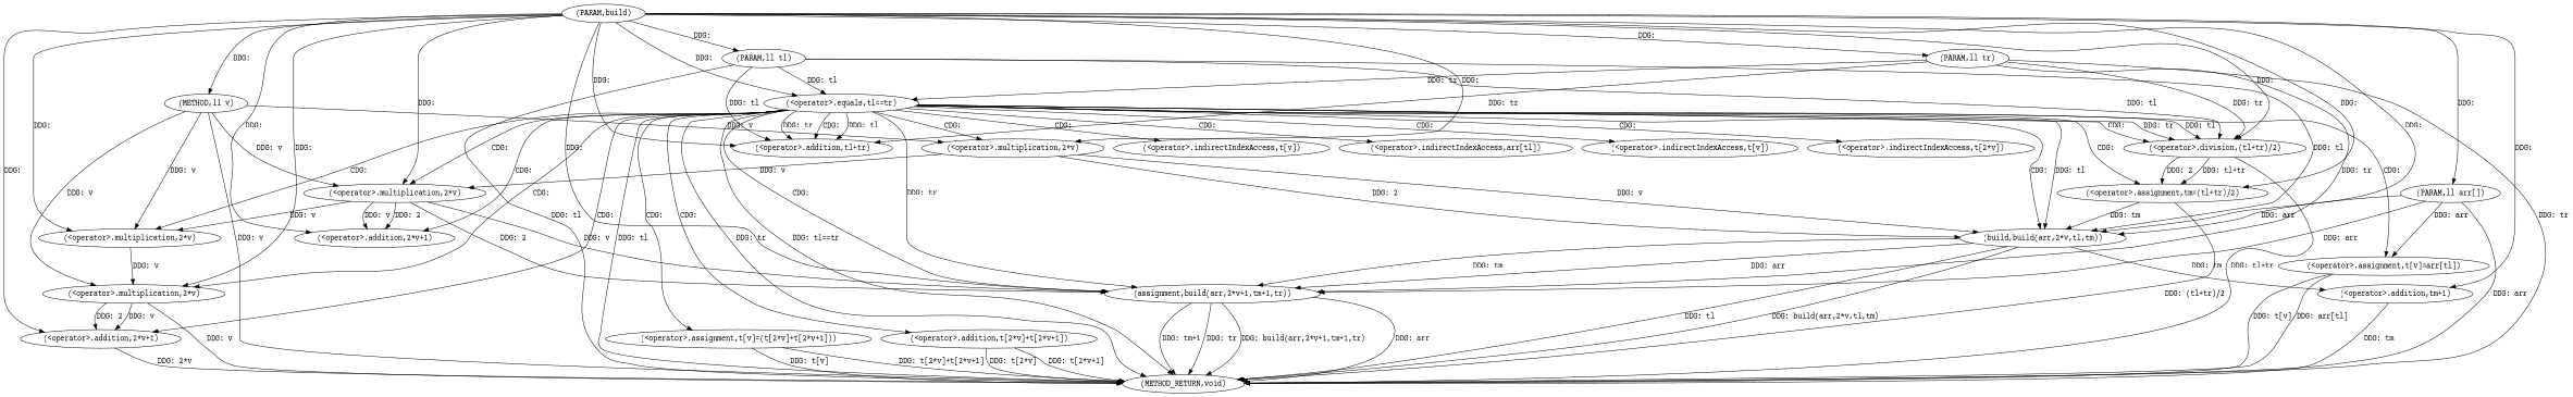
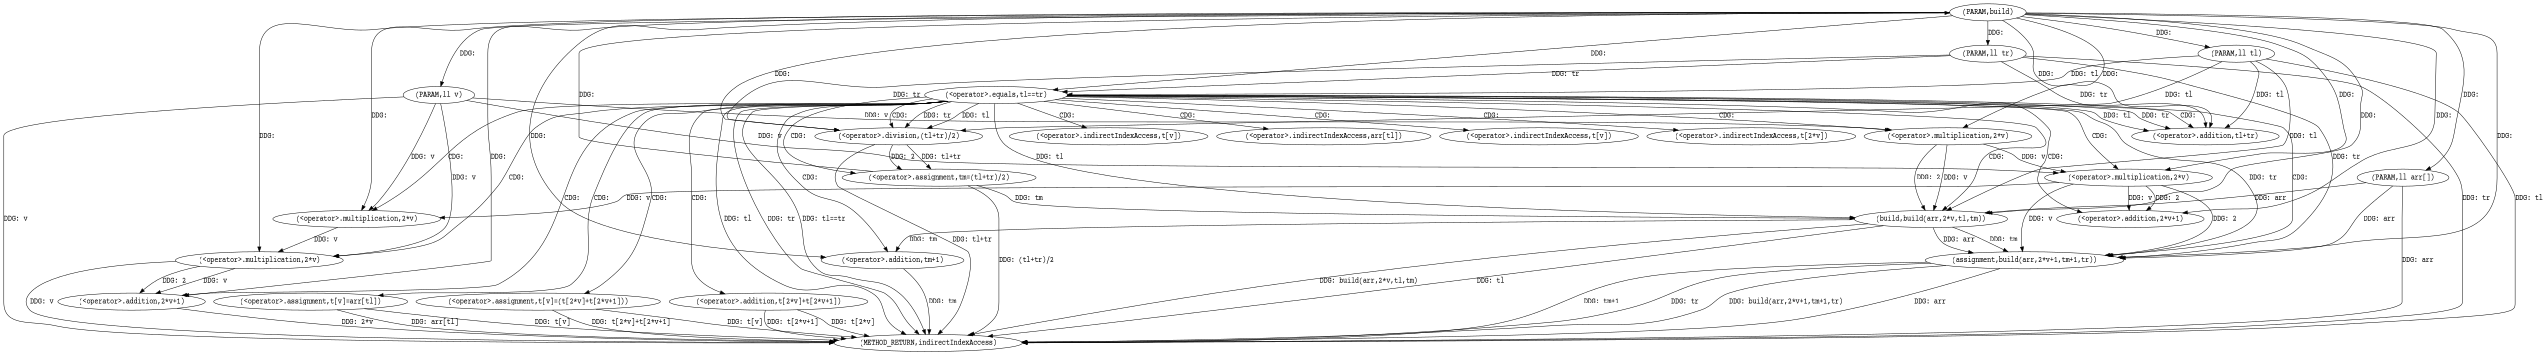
  digraph {
    fontname="Courier Prime"
    node [fontname="Courier Prime"]
    edge [fontname="Courier Prime"]
    n1 [label="(PARAM,build)"]
    n2 [label="(PARAM,ll arr[])"]
-   n3 [label="(METHOD,ll v)"]
+   n3 [label="(PARAM,ll v)"]
    n4 [label="(PARAM,ll tl)"]
    n5 [label="(PARAM,ll tr)"]
    n6 [label="(<operator>.equals,tl==tr)"]
    n7 [label="(<operator>.assignment,tm=(tl+tr)/2)"]
    n8 [label="(build,build(arr,2*v,tl,tm))"]
    n9 [label="(assignment,build(arr,2*v+1,tm+1,tr))"]
    n10 [label="(<operator>.division,(tl+tr)/2)"]
    n11 [label="(<operator>.multiplication,2*v)"]
    n12 [label="(<operator>.addition,2*v+1)"]
    n13 [label="(<operator>.addition,tm+1)"]
    n14 [label="(<operator>.addition,tl+tr)"]
    n15 [label="(<operator>.multiplication,2*v)"]
    n16 [label="(<operator>.multiplication,2*v)"]
    n17 [label="(<operator>.addition,2*v+1)"]
    n18 [label="(<operator>.multiplication,2*v)"]
-   n19 [label="(METHOD_RETURN,void)"]
+   n19 [label="(METHOD_RETURN,indirectIndexAccess)"]
    n20 [label="(<operator>.assignment,t[v]=arr[tl])"]
    n21 [label="(<operator>.assignment,t[v]=(t[2*v]+t[2*v+1]))"]
    n22 [label="(<operator>.addition,t[2*v]+t[2*v+1])"]
    n23 [label="(<operator>.indirectIndexAccess,t[v])"]
    n24 [label="(<operator>.indirectIndexAccess,arr[tl])"]
    n25 [label="(<operator>.indirectIndexAccess,t[v])"]
    n26 [label="(<operator>.indirectIndexAccess,t[2*v])"]
    n1 -> n2 [label="DDG: "]
    n1 -> n3 [label="DDG: "]
    n1 -> n4 [label="DDG: "]
    n1 -> n5 [label="DDG: "]
    n1 -> n6 [label="DDG: "]
-   n1 -> n7 [label="DDG: "]
+   n7 -> n1 [label="DDG: "]
    n1 -> n8 [label="DDG: "]
    n1 -> n9 [label="DDG: "]
    n1 -> n10 [label="DDG: "]
    n1 -> n11 [label="DDG: "]
    n1 -> n12 [label="DDG: "]
    n1 -> n13 [label="DDG: "]
    n1 -> n14 [label="DDG: "]
    n1 -> n15 [label="DDG: "]
    n1 -> n16 [label="DDG: "]
    n1 -> n17 [label="DDG: "]
    n1 -> n18 [label="DDG: "]
    n2 -> n8 [label="DDG: arr"]
    n2 -> n9 [label="DDG: arr"]
    n2 -> n19 [label="DDG: arr"]
-   n2 -> n20 [label="DDG: arr"]
    n3 -> n11 [label="DDG: v"]
    n3 -> n15 [label="DDG: v"]
    n3 -> n16 [label="DDG: v"]
    n3 -> n18 [label="DDG: v"]
    n3 -> n19 [label="DDG: v"]
    n4 -> n6 [label="DDG: tl"]
    n4 -> n8 [label="DDG: tl"]
    n4 -> n10 [label="DDG: tl"]
    n4 -> n14 [label="DDG: tl"]
    n4 -> n19 [label="DDG: tl"]
    n5 -> n6 [label="DDG: tr"]
    n5 -> n9 [label="DDG: tr"]
    n5 -> n10 [label="DDG: tr"]
    n5 -> n14 [label="DDG: tr"]
    n5 -> n19 [label="DDG: tr"]
    n6 -> n7 [label="CDG: "]
    n6 -> n8 [label="DDG: tl"]
    n6 -> n8 [label="CDG: "]
    n6 -> n9 [label="DDG: tr"]
    n6 -> n9 [label="CDG: "]
    n6 -> n10 [label="DDG: tr"]
    n6 -> n10 [label="DDG: tl"]
    n6 -> n10 [label="CDG: "]
    n6 -> n11 [label="CDG: "]
    n6 -> n12 [label="CDG: "]
+   n6 -> n13 [label="CDG: "]
    n6 -> n14 [label="DDG: tl"]
    n6 -> n14 [label="DDG: tr"]
    n6 -> n14 [label="CDG: "]
    n6 -> n15 [label="CDG: "]
    n6 -> n16 [label="CDG: "]
    n6 -> n17 [label="CDG: "]
    n6 -> n18 [label="CDG: "]
    n6 -> n19 [label="DDG: tl"]
    n6 -> n19 [label="DDG: tr"]
    n6 -> n19 [label="DDG: tl==tr"]
    n6 -> n20 [label="CDG: "]
    n6 -> n21 [label="CDG: "]
    n6 -> n22 [label="CDG: "]
    n6 -> n23 [label="CDG: "]
    n6 -> n24 [label="CDG: "]
    n6 -> n25 [label="CDG: "]
    n6 -> n26 [label="CDG: "]
    n7 -> n8 [label="DDG: tm"]
    n7 -> n19 [label="DDG: (tl+tr)/2"]
    n8 -> n9 [label="DDG: arr"]
    n8 -> n9 [label="DDG: tm"]
    n8 -> n13 [label="DDG: tm"]
    n8 -> n19 [label="DDG: tl"]
    n8 -> n19 [label="DDG: build(arr,2*v,tl,tm)"]
    n9 -> n19 [label="DDG: arr"]
    n9 -> n19 [label="DDG: tm+1"]
    n9 -> n19 [label="DDG: tr"]
    n9 -> n19 [label="DDG: build(arr,2*v+1,tm+1,tr)"]
    n10 -> n7 [label="DDG: tl+tr"]
    n10 -> n7 [label="DDG: 2"]
    n10 -> n19 [label="DDG: tl+tr"]
    n11 -> n8 [label="DDG: 2"]
    n11 -> n8 [label="DDG: v"]
    n11 -> n15 [label="DDG: v"]
    n13 -> n19 [label="DDG: tm"]
    n15 -> n9 [label="DDG: 2"]
    n15 -> n9 [label="DDG: v"]
    n15 -> n12 [label="DDG: 2"]
    n15 -> n12 [label="DDG: v"]
    n15 -> n16 [label="DDG: v"]
    n16 -> n18 [label="DDG: v"]
    n17 -> n19 [label="DDG: 2*v"]
    n18 -> n17 [label="DDG: v"]
    n18 -> n17 [label="DDG: 2"]
    n18 -> n19 [label="DDG: v"]
    n20 -> n19 [label="DDG: t[v]"]
    n20 -> n19 [label="DDG: arr[tl]"]
    n21 -> n19 [label="DDG: t[v]"]
    n21 -> n19 [label="DDG: t[2*v]+t[2*v+1]"]
    n22 -> n19 [label="DDG: t[2*v]"]
    n22 -> n19 [label="DDG: t[2*v+1]"]
  }
